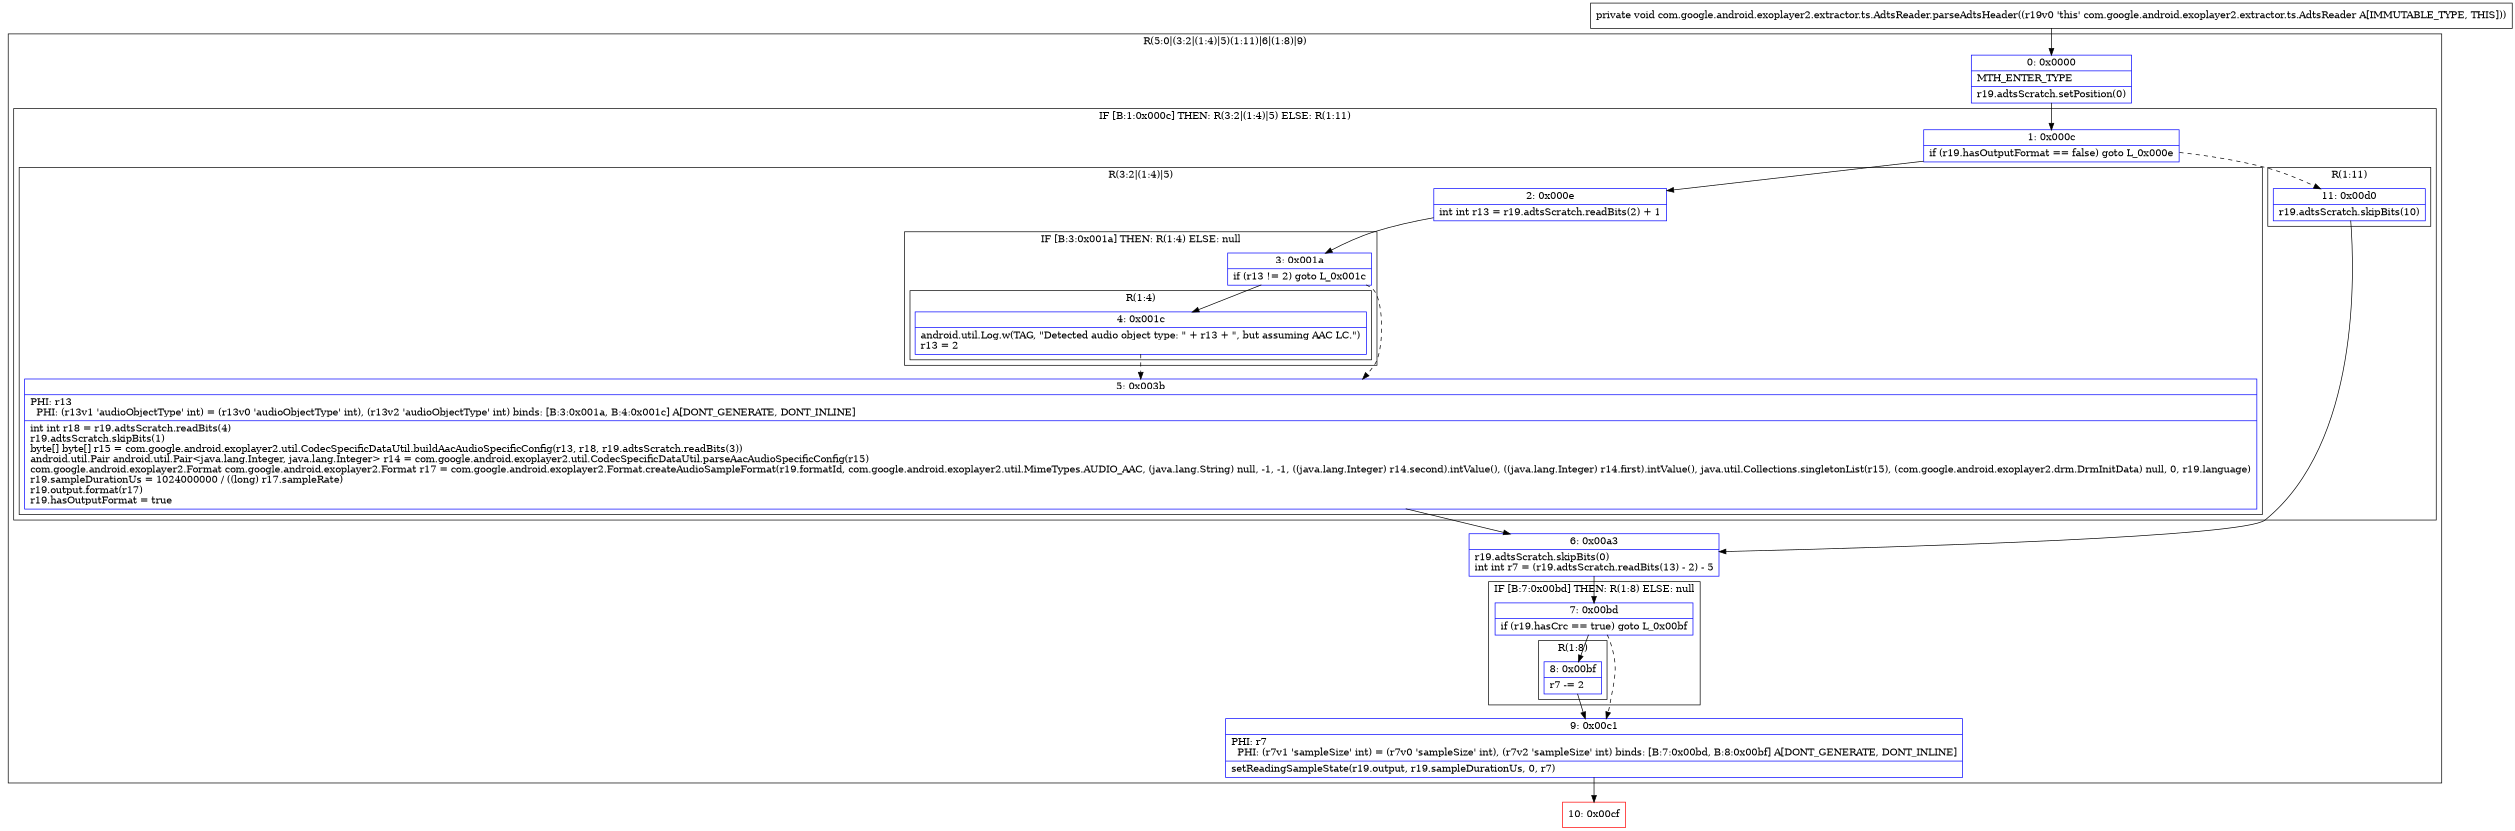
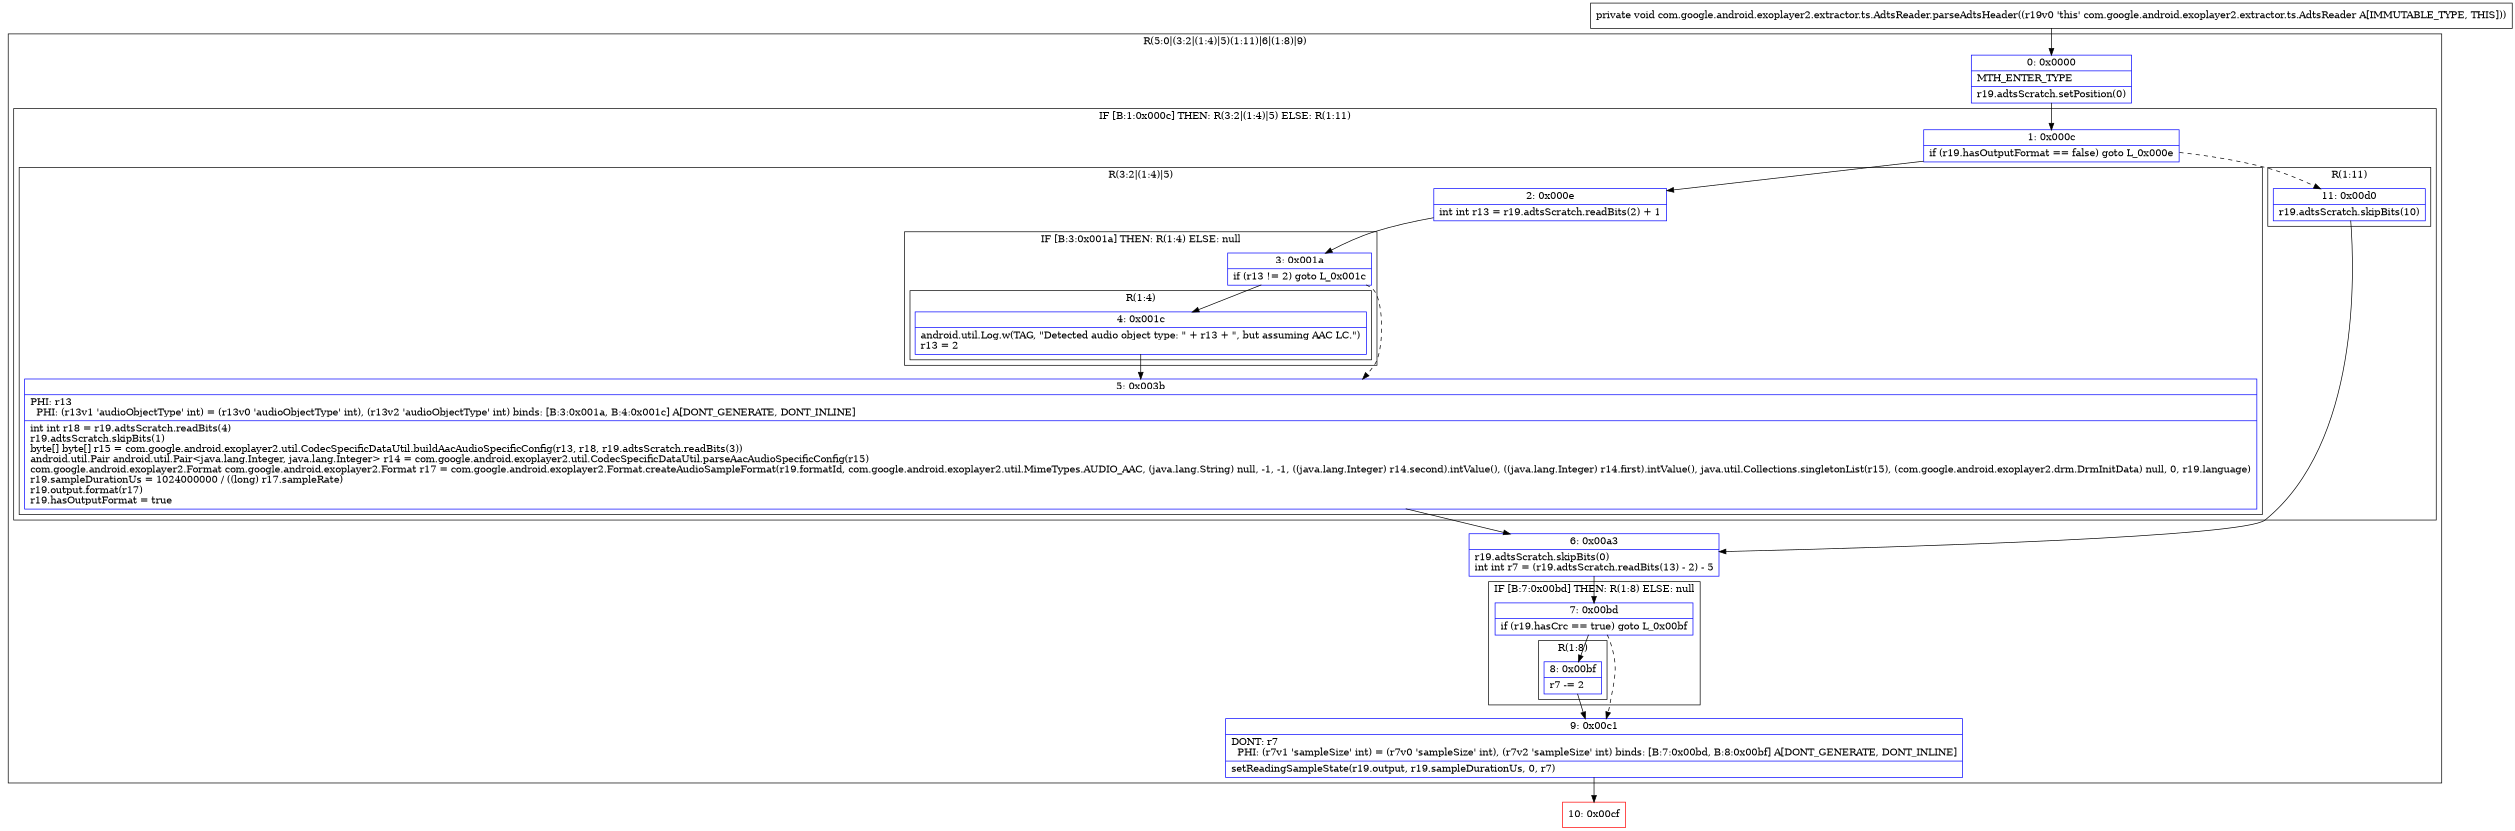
  digraph {
    node [color=blue shape=record]
    n1 [label="{4\:\ 0x001c|android.util.Log.w(TAG, \"Detected audio object type: \" + r13 + \", but assuming AAC LC.\")\lr13 = 2\l}"]
    n2 [label="{3\:\ 0x001a|if (r13 != 2) goto L_0x001c\l}"]
    n3 [label="{2\:\ 0x000e|int int r13 = r19.adtsScratch.readBits(2) + 1\l}"]
    n4 [label="{5\:\ 0x003b|PHI: r13 \l  PHI: (r13v1 'audioObjectType' int) = (r13v0 'audioObjectType' int), (r13v2 'audioObjectType' int) binds: [B:3:0x001a, B:4:0x001c] A[DONT_GENERATE, DONT_INLINE]\l|int int r18 = r19.adtsScratch.readBits(4)\lr19.adtsScratch.skipBits(1)\lbyte[] byte[] r15 = com.google.android.exoplayer2.util.CodecSpecificDataUtil.buildAacAudioSpecificConfig(r13, r18, r19.adtsScratch.readBits(3))\landroid.util.Pair android.util.Pair\<java.lang.Integer, java.lang.Integer\> r14 = com.google.android.exoplayer2.util.CodecSpecificDataUtil.parseAacAudioSpecificConfig(r15)\lcom.google.android.exoplayer2.Format com.google.android.exoplayer2.Format r17 = com.google.android.exoplayer2.Format.createAudioSampleFormat(r19.formatId, com.google.android.exoplayer2.util.MimeTypes.AUDIO_AAC, (java.lang.String) null, \-1, \-1, ((java.lang.Integer) r14.second).intValue(), ((java.lang.Integer) r14.first).intValue(), java.util.Collections.singletonList(r15), (com.google.android.exoplayer2.drm.DrmInitData) null, 0, r19.language)\lr19.sampleDurationUs = 1024000000 \/ ((long) r17.sampleRate)\lr19.output.format(r17)\lr19.hasOutputFormat = true\l}"]
    n5 [label="{11\:\ 0x00d0|r19.adtsScratch.skipBits(10)\l}"]
    n6 [label="{1\:\ 0x000c|if (r19.hasOutputFormat == false) goto L_0x000e\l}"]
    n7 [label="{8\:\ 0x00bf|r7 \-= 2\l}"]
    n8 [label="{7\:\ 0x00bd|if (r19.hasCrc == true) goto L_0x00bf\l}"]
    n9 [label="{0\:\ 0x0000|MTH_ENTER_TYPE\l|r19.adtsScratch.setPosition(0)\l}"]
    n10 [label="{6\:\ 0x00a3|r19.adtsScratch.skipBits(0)\lint int r7 = (r19.adtsScratch.readBits(13) \- 2) \- 5\l}"]
-   n11 [label="{9\:\ 0x00c1|PHI: r7 \l  PHI: (r7v1 'sampleSize' int) = (r7v0 'sampleSize' int), (r7v2 'sampleSize' int) binds: [B:7:0x00bd, B:8:0x00bf] A[DONT_GENERATE, DONT_INLINE]\l|setReadingSampleState(r19.output, r19.sampleDurationUs, 0, r7)\l}"]
+   n11 [label="{9\:\ 0x00c1|DONT: r7 \l  PHI: (r7v1 'sampleSize' int) = (r7v0 'sampleSize' int), (r7v2 'sampleSize' int) binds: [B:7:0x00bd, B:8:0x00bf] A[DONT_GENERATE, DONT_INLINE]\l|setReadingSampleState(r19.output, r19.sampleDurationUs, 0, r7)\l}"]
    n12 [color=red label="{10\:\ 0x00cf}"]
    n13 [label="{private void com.google.android.exoplayer2.extractor.ts.AdtsReader.parseAdtsHeader((r19v0 'this' com.google.android.exoplayer2.extractor.ts.AdtsReader A[IMMUTABLE_TYPE, THIS])) }" color=""]
    subgraph cluster_1 {
      label="R(5:0|(3:2|(1:4)|5)(1:11)|6|(1:8)|9)"
      n9
      n10
      n11
      subgraph cluster_2 {
        label="IF [B:1:0x000c] THEN: R(3:2|(1:4)|5) ELSE: R(1:11)"
        n6
        subgraph cluster_3 {
          label="R(3:2|(1:4)|5)"
          n3
          n4
          subgraph cluster_4 {
            label="IF [B:3:0x001a] THEN: R(1:4) ELSE: null"
            n2
            subgraph cluster_5 {
              label="R(1:4)"
              n1
            }
          }
        }
        subgraph cluster_6 {
          label="R(1:11)"
          n5
        }
      }
      subgraph cluster_7 {
        label="IF [B:7:0x00bd] THEN: R(1:8) ELSE: null"
        n8
        subgraph cluster_8 {
          label="R(1:8)"
          n7
        }
      }
    }
-   n1 -> n4 [style=dashed]
+   n1 -> n4
    n2 -> n1
    n2 -> n4 [style=dashed]
    n3 -> n2
    n4 -> n10
    n5 -> n10
    n6 -> n3
    n6 -> n5 [style=dashed]
    n7 -> n11
    n8 -> n7
    n8 -> n11 [style=dashed]
    n9 -> n6
    n10 -> n8
    n11 -> n12
    n13 -> n9
  }
